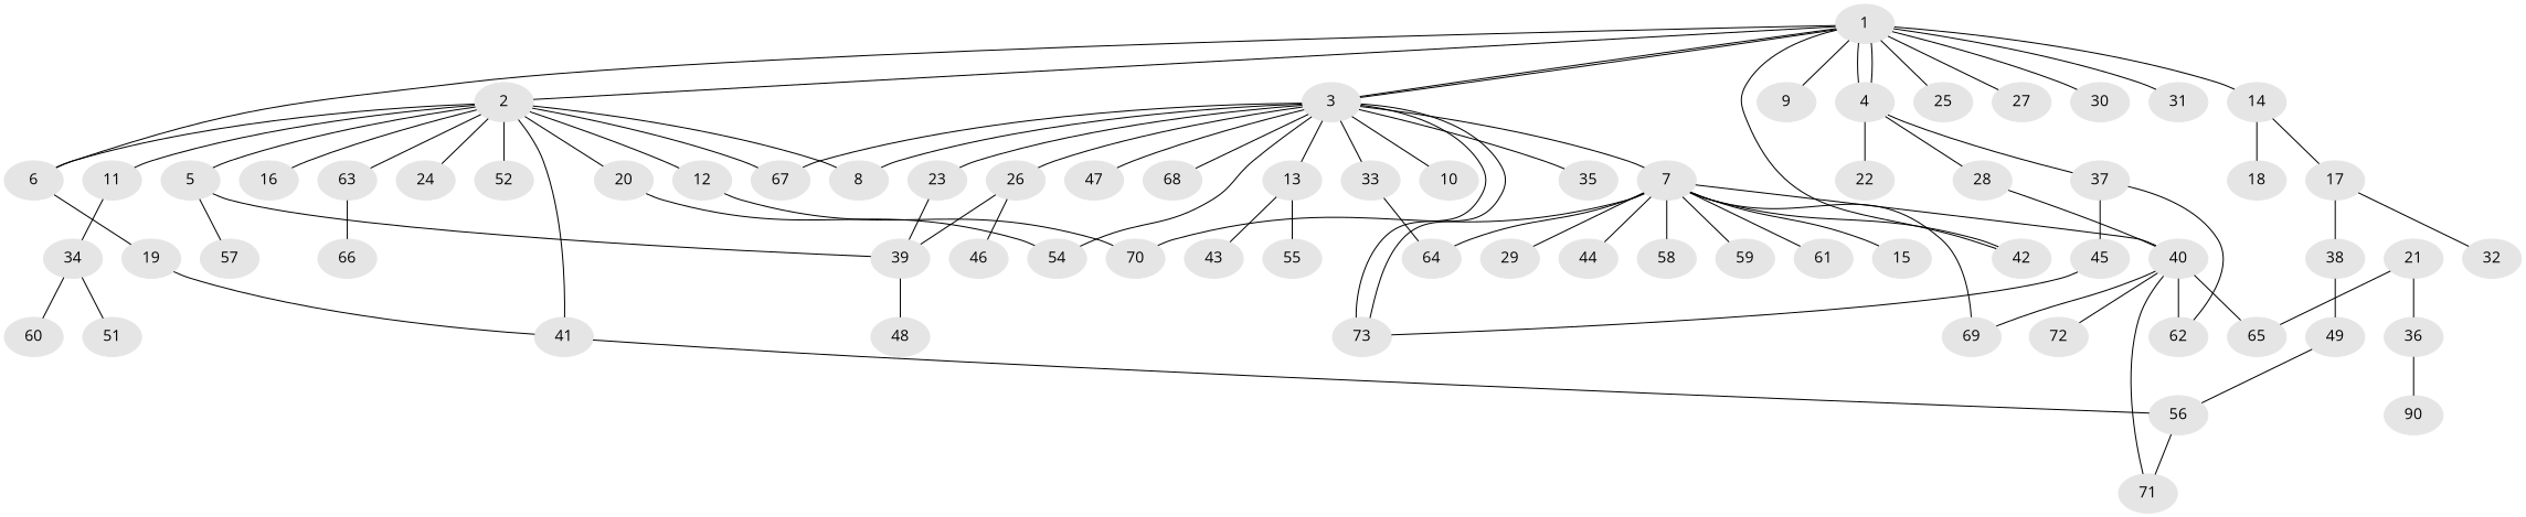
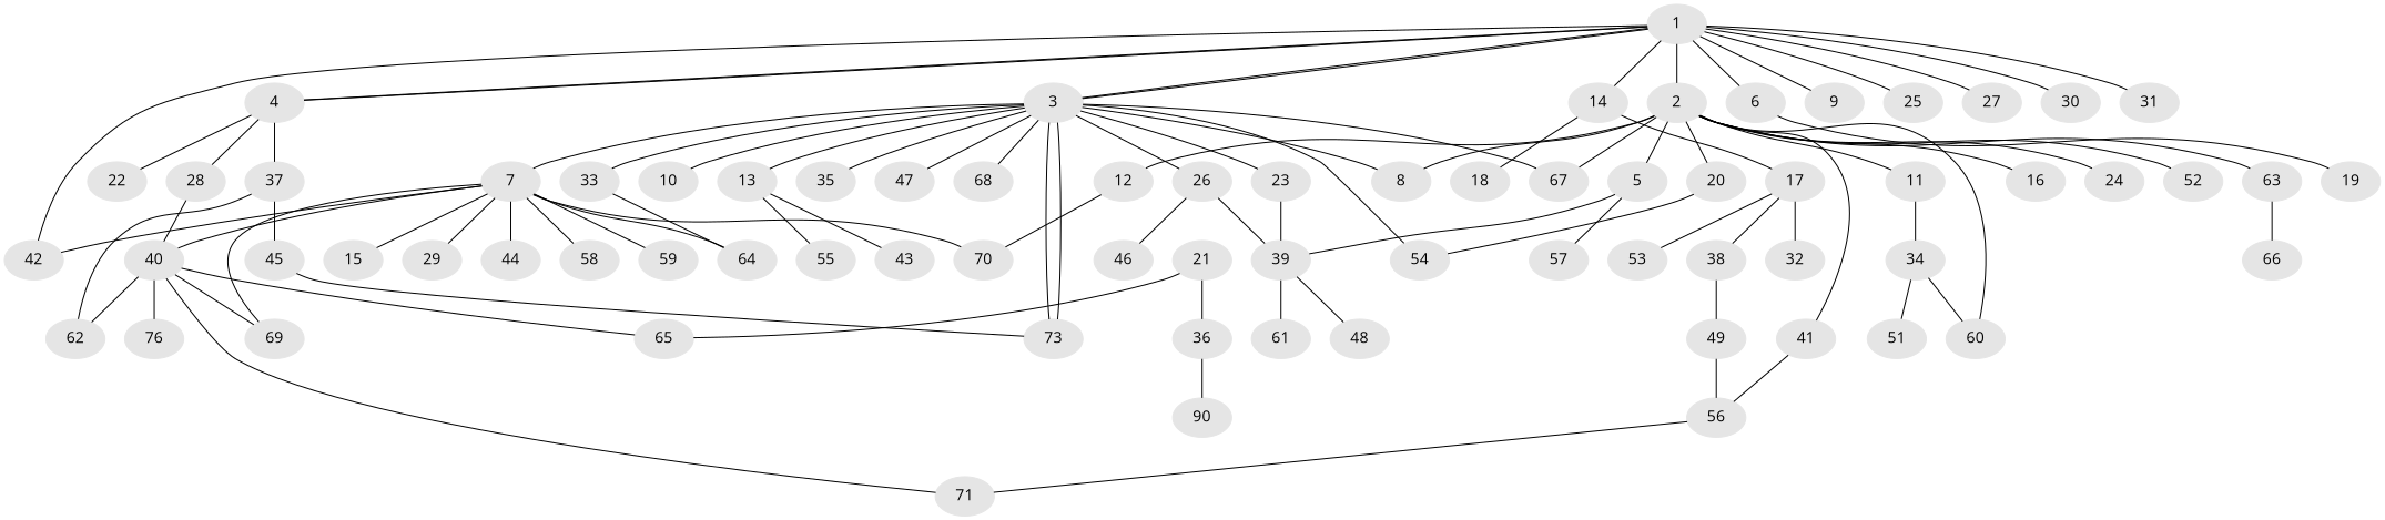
  graph {
    fontname="Open Sans"
    node [color=gray90 fontname="Open Sans" style=filled]
    edge [fontname="Open Sans"]
    1
    2
    3
    4
    6
    9
    14
    25
    27
    30
    31
    42
    5
    8
    11
    12
    16
    20
    24
    41
    52
    63
    67
    7
    10
    13
    23
    26
    33
    35
    47
    54
    68
    73
    22
    28
    37
    19
    17
    18
    39
    57
    34
    70
    56
    66
    15
    29
    40
    44
    58
    59
    64
    69
    43
    55
    46
    45
    62
    48
    61
    65
    71
-   72
+   72 [label=76]
    51
    60
    32
    38
+   53
    49
    21
    36
    n73 [label=90]
    1 -- 2
    1 -- 3
    1 -- 3
    1 -- 4
    1 -- 4
    1 -- 6
    1 -- 9
    1 -- 14
    1 -- 25
    1 -- 27
    1 -- 30
    1 -- 31
    1 -- 42
-   2 -- 6
+   2 -- 60
    2 -- 5
    2 -- 8
    2 -- 11
    2 -- 12
    2 -- 16
    2 -- 20
    2 -- 24
    2 -- 41
    2 -- 52
    2 -- 63
    2 -- 67
    3 -- 8
    3 -- 67
    3 -- 7
    3 -- 10
    3 -- 13
    3 -- 23
    3 -- 26
    3 -- 33
    3 -- 35
    3 -- 47
    3 -- 54
    3 -- 68
    3 -- 73
    3 -- 73
    4 -- 22
    4 -- 28
    4 -- 37
    6 -- 19
    14 -- 17
    14 -- 18
    5 -- 39
    5 -- 57
    11 -- 34
    12 -- 70
    20 -- 54
    41 -- 56
    63 -- 66
    7 -- 42
    7 -- 70
    7 -- 15
    7 -- 29
    7 -- 40
    7 -- 44
    7 -- 58
    7 -- 59
    7 -- 64
    7 -- 69
    13 -- 43
    13 -- 55
    23 -- 39
    26 -- 39
    26 -- 46
    33 -- 64
    28 -- 40
    37 -- 45
    37 -- 62
-   19 -- 41
    17 -- 32
    17 -- 38
+   17 -- 53
    39 -- 48
-   7 -- 61
+   39 -- 61
    34 -- 51
    34 -- 60
    56 -- 71
    40 -- 69
    40 -- 62
    40 -- 65
    40 -- 71
    40 -- 72
    45 -- 73
    38 -- 49
    49 -- 56
    21 -- 65
    21 -- 36
    36 -- n73
  }
